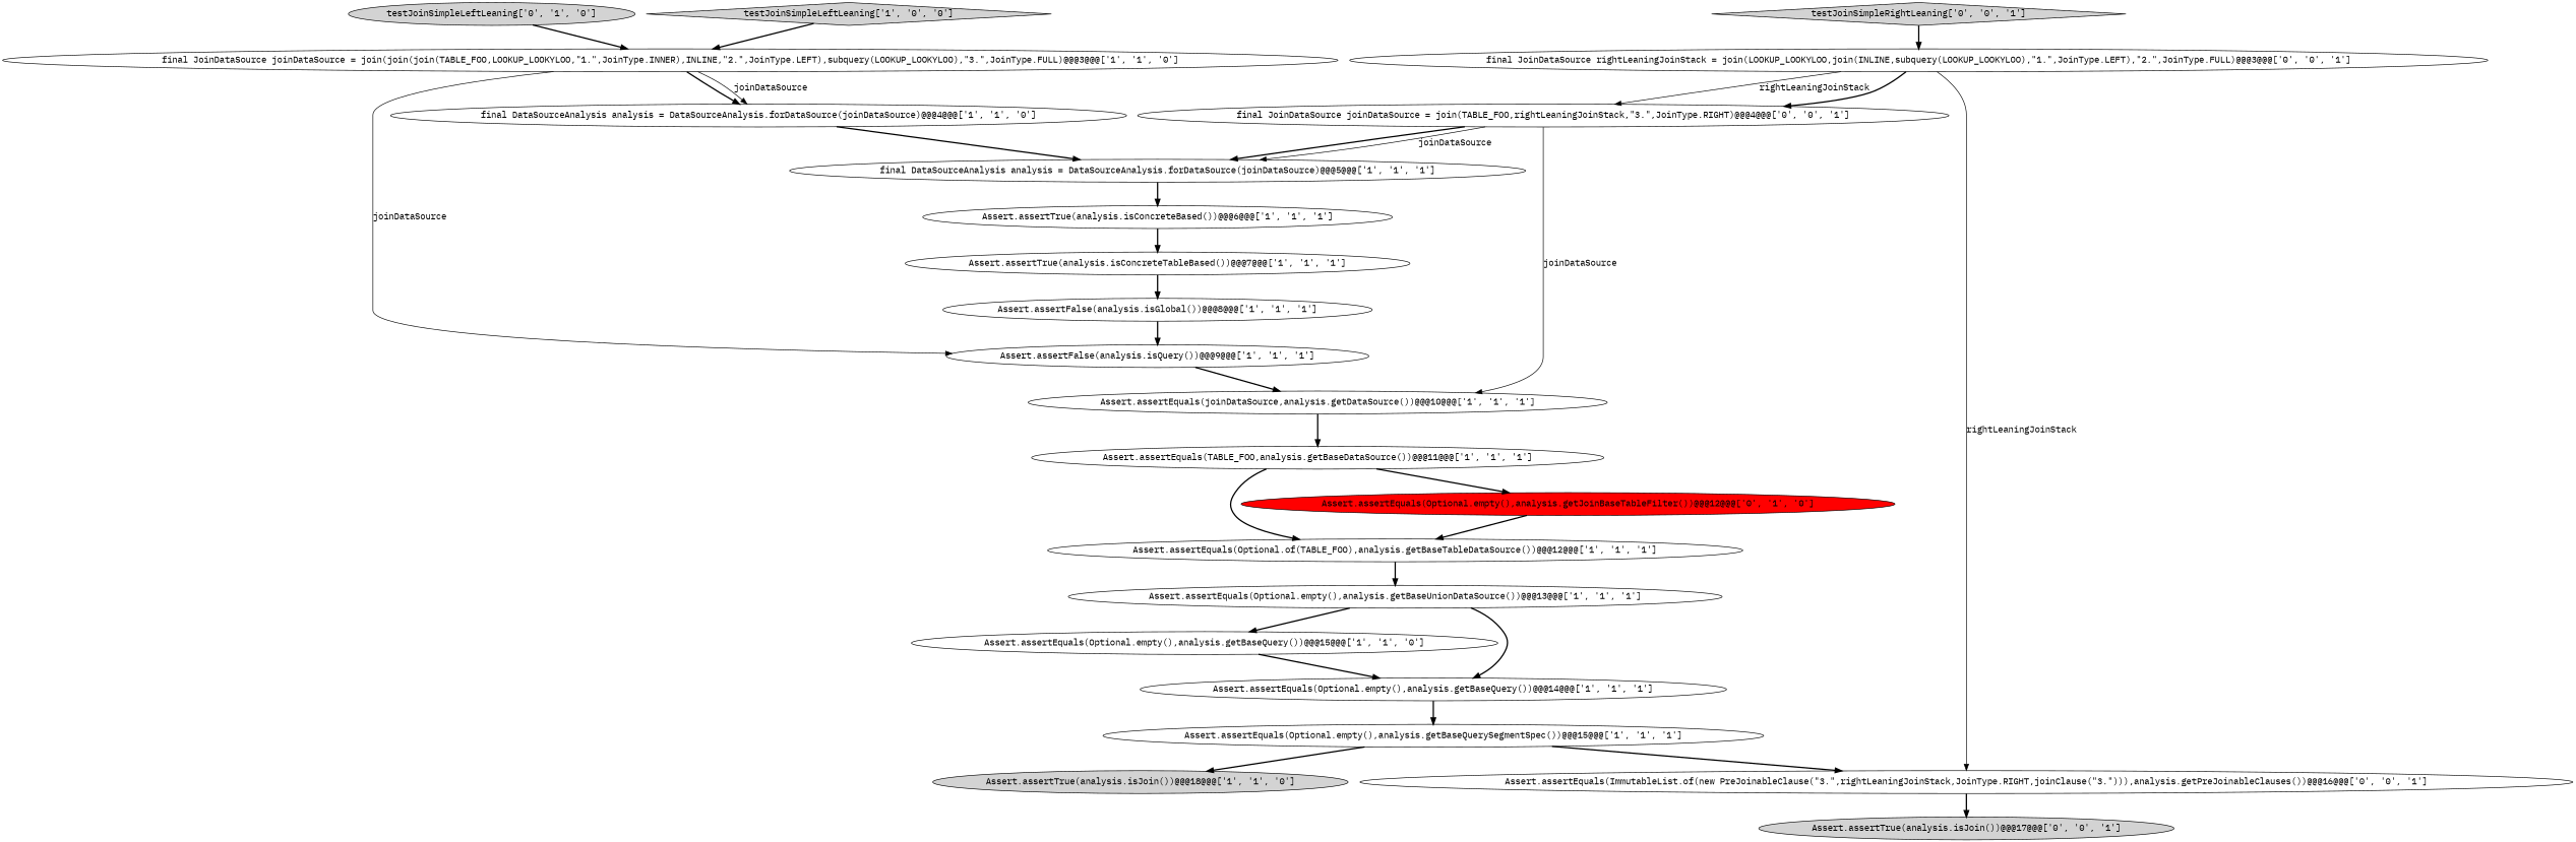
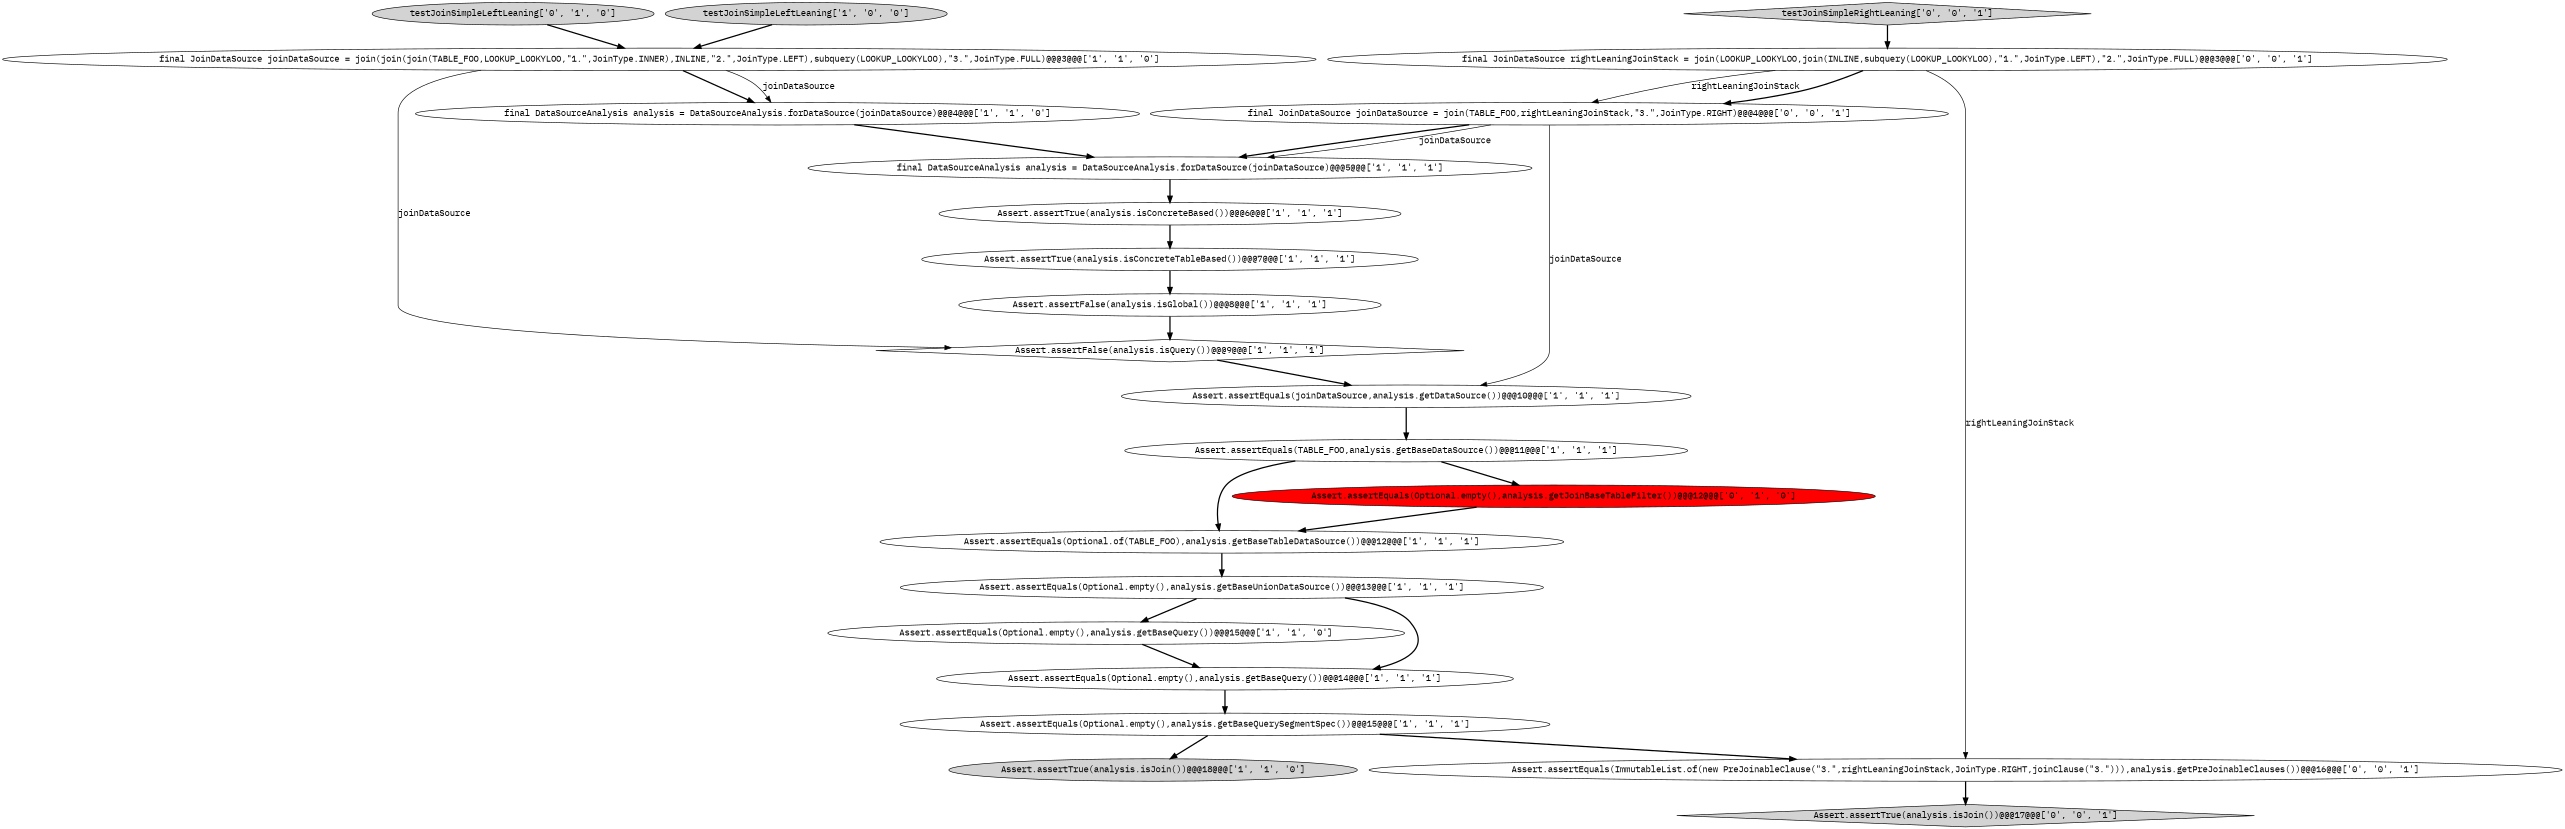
  digraph {
    fontname="IBM Plex Mono"
    node [fillcolor=white fontname="IBM Plex Mono" shape=ellipse style=filled]
    edge [fontname="IBM Plex Mono" style=bold]
    n1 [label="Assert.assertTrue(analysis.isConcreteBased())@@@6@@@['1', '1', '1']"]
    n2 [label="Assert.assertTrue(analysis.isConcreteTableBased())@@@7@@@['1', '1', '1']"]
    n3 [label="Assert.assertFalse(analysis.isGlobal())@@@8@@@['1', '1', '1']"]
    n4 [fillcolor=lightgray label="testJoinSimpleLeftLeaning['0', '1', '0']"]
    n5 [label="final JoinDataSource joinDataSource = join(join(join(TABLE_FOO,LOOKUP_LOOKYLOO,\"1.\",JoinType.INNER),INLINE,\"2.\",JoinType.LEFT),subquery(LOOKUP_LOOKYLOO),\"3.\",JoinType.FULL)@@@3@@@['1', '1', '0']"]
    n6 [label="final DataSourceAnalysis analysis = DataSourceAnalysis.forDataSource(joinDataSource)@@@4@@@['1', '1', '0']"]
-   n7 [label="Assert.assertFalse(analysis.isQuery())@@@9@@@['1', '1', '1']"]
+   n7 [label="Assert.assertFalse(analysis.isQuery())@@@9@@@['1', '1', '1']" shape=diamond]
    n8 [label="Assert.assertEquals(Optional.of(TABLE_FOO),analysis.getBaseTableDataSource())@@@12@@@['1', '1', '1']"]
    n9 [label="Assert.assertEquals(Optional.empty(),analysis.getBaseUnionDataSource())@@@13@@@['1', '1', '1']"]
    n10 [label="Assert.assertEquals(Optional.empty(),analysis.getBaseQuery())@@@14@@@['1', '1', '1']"]
    n11 [label="Assert.assertEquals(Optional.empty(),analysis.getBaseQuery())@@@15@@@['1', '1', '0']"]
    n12 [label="final DataSourceAnalysis analysis = DataSourceAnalysis.forDataSource(joinDataSource)@@@5@@@['1', '1', '1']"]
    n13 [label="Assert.assertEquals(Optional.empty(),analysis.getBaseQuerySegmentSpec())@@@15@@@['1', '1', '1']"]
    n14 [fillcolor=lightgray label="Assert.assertTrue(analysis.isJoin())@@@18@@@['1', '1', '0']"]
    n15 [label="Assert.assertEquals(ImmutableList.of(new PreJoinableClause(\"3.\",rightLeaningJoinStack,JoinType.RIGHT,joinClause(\"3.\"))),analysis.getPreJoinableClauses())@@@16@@@['0', '0', '1']"]
-   n16 [fillcolor=lightgray label="Assert.assertTrue(analysis.isJoin())@@@17@@@['0', '0', '1']"]
+   n16 [fillcolor=lightgray label="Assert.assertTrue(analysis.isJoin())@@@17@@@['0', '0', '1']" shape=diamond]
    n17 [fillcolor=lightgray label="testJoinSimpleRightLeaning['0', '0', '1']" shape=diamond]
    n18 [label="final JoinDataSource rightLeaningJoinStack = join(LOOKUP_LOOKYLOO,join(INLINE,subquery(LOOKUP_LOOKYLOO),\"1.\",JoinType.LEFT),\"2.\",JoinType.FULL)@@@3@@@['0', '0', '1']"]
    n19 [label="final JoinDataSource joinDataSource = join(TABLE_FOO,rightLeaningJoinStack,\"3.\",JoinType.RIGHT)@@@4@@@['0', '0', '1']"]
-   n20 [fillcolor=lightgray label="testJoinSimpleLeftLeaning['1', '0', '0']" shape=diamond]
+   n20 [fillcolor=lightgray label="testJoinSimpleLeftLeaning['1', '0', '0']"]
    n21 [fillcolor=red label="Assert.assertEquals(Optional.empty(),analysis.getJoinBaseTableFilter())@@@12@@@['0', '1', '0']"]
    n22 [label="Assert.assertEquals(joinDataSource,analysis.getDataSource())@@@10@@@['1', '1', '1']"]
    n23 [label="Assert.assertEquals(TABLE_FOO,analysis.getBaseDataSource())@@@11@@@['1', '1', '1']"]
    n1 -> n2
    n2 -> n3
    n3 -> n7
    n4 -> n5
    n5 -> n6 [label=joinDataSource style=solid]
    n5 -> n6
    n5 -> n7 [label=joinDataSource style=solid]
    n6 -> n12
    n7 -> n22
    n8 -> n9
    n9 -> n10
    n9 -> n11
    n10 -> n13
    n11 -> n10
    n12 -> n1
    n13 -> n14
    n13 -> n15
    n15 -> n16
    n17 -> n18
    n18 -> n15 [label=rightLeaningJoinStack style=solid]
    n18 -> n19 [label=rightLeaningJoinStack style=solid]
    n18 -> n19
    n19 -> n12
    n19 -> n12 [label=joinDataSource style=solid]
    n19 -> n22 [label=joinDataSource style=solid]
    n20 -> n5
    n21 -> n8
    n22 -> n23
    n23 -> n8
    n23 -> n21
  }
